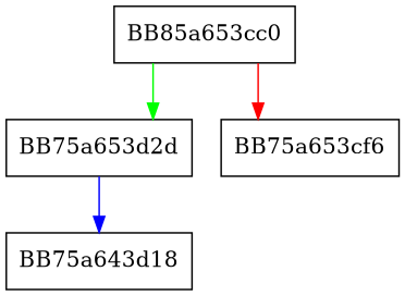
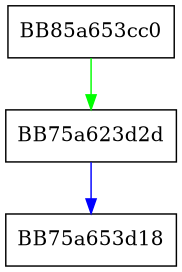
  digraph {
    splines=ortho
    node [shape=box]
    n1 [label=BB85a653cc0]
-   BB75a653d2d
-   BB75a653cf6
-   BB75a653d18 [label=BB75a643d18]
+   BB75a653d2d [label=BB75a623d2d]
+   BB75a653d18
    n1 -> BB75a653d2d [color=green]
-   n1 -> BB75a653cf6 [color=red]
    BB75a653d2d -> BB75a653d18 [color=blue]
  }
